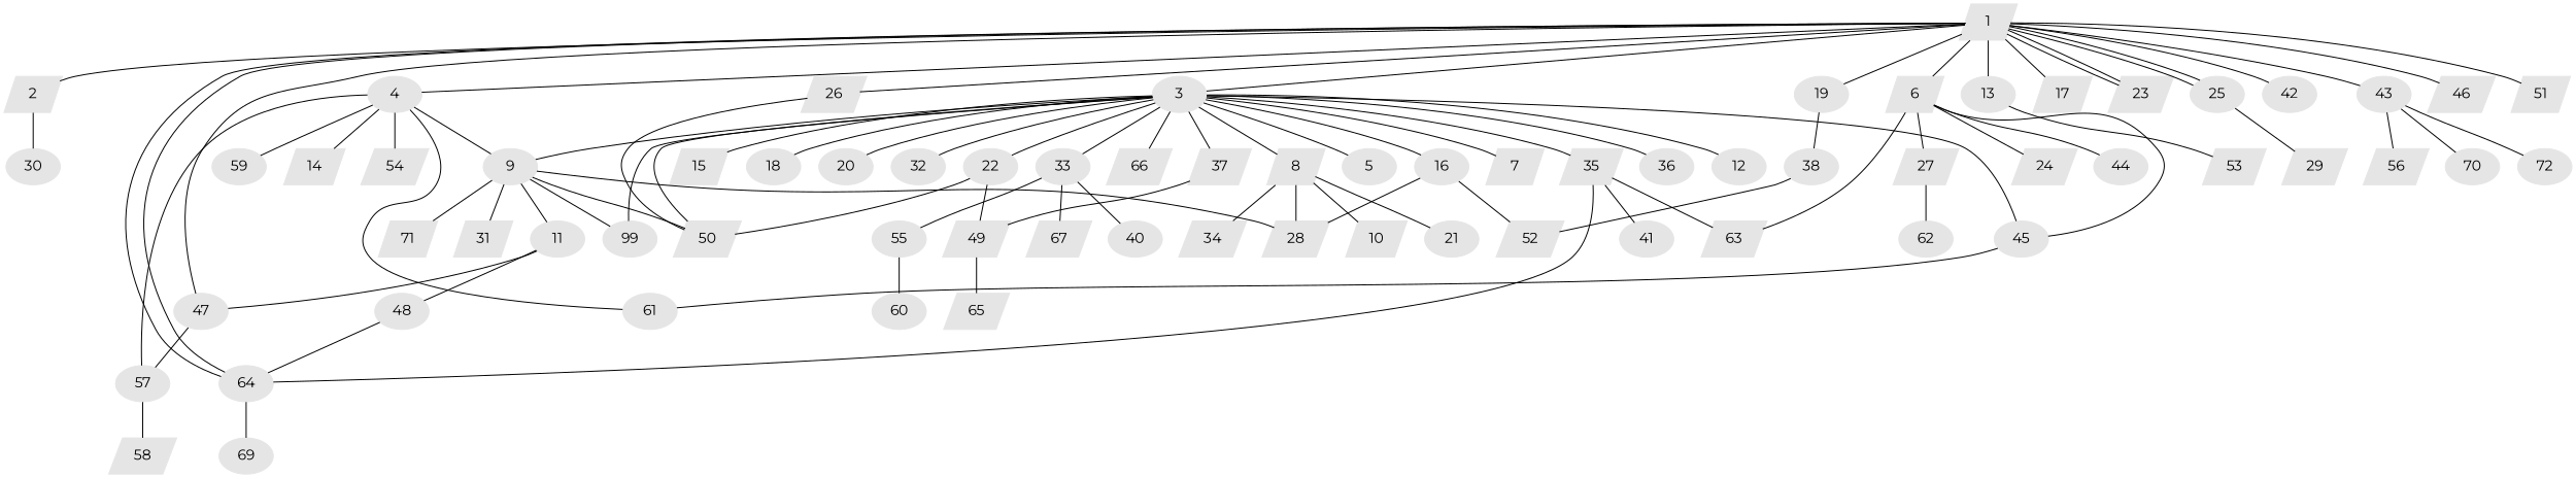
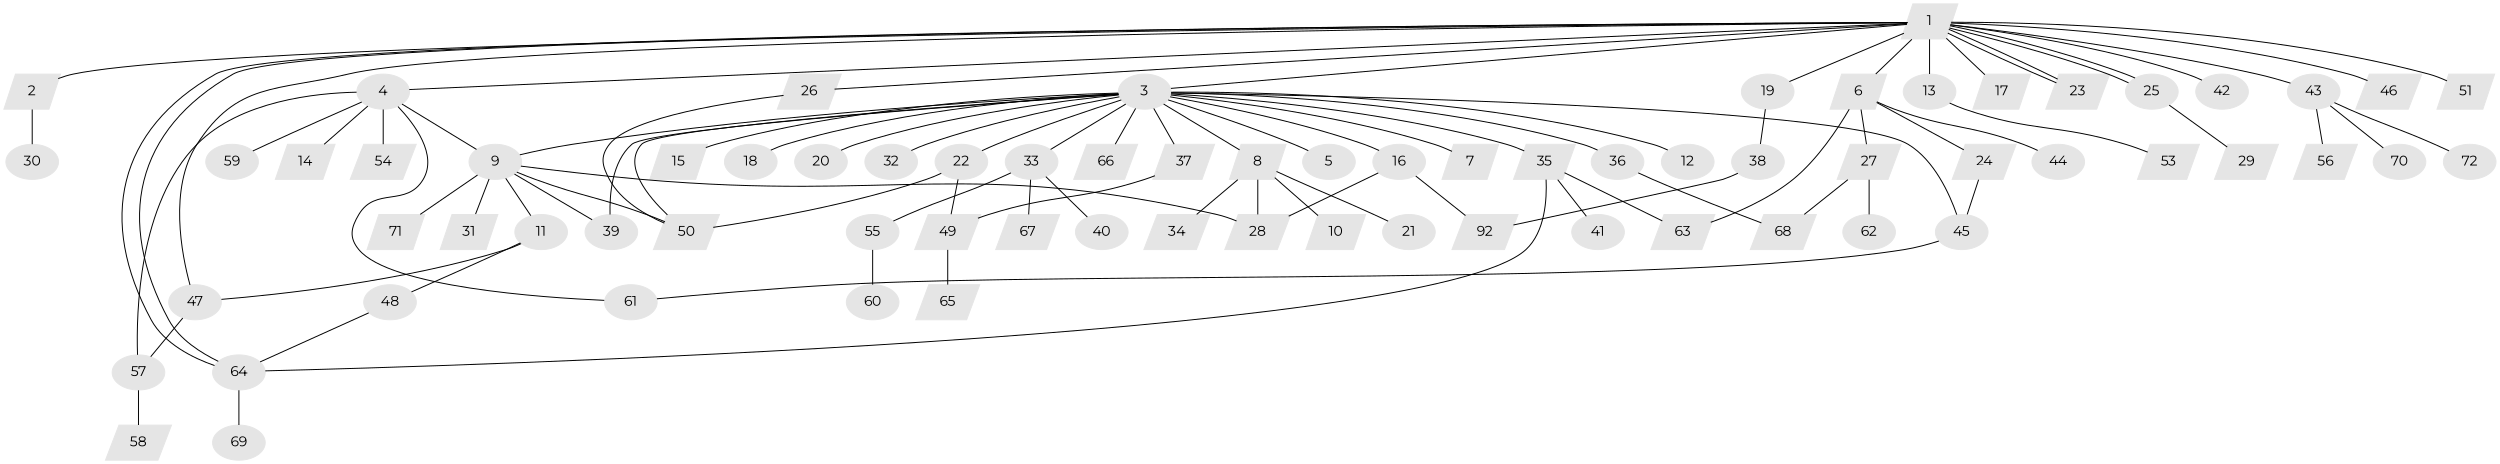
  graph {
    fontname=Montserrat
    node [color=gray90 fontname=Montserrat shape=ellipse style=filled]
    edge [fontname=Montserrat]
    1 [shape=parallelogram]
    2 [shape=parallelogram]
    3
    4
    6 [shape=parallelogram]
    13
    17 [shape=parallelogram]
    19
    23 [shape=parallelogram]
    25
    26 [shape=parallelogram]
    42
    43
    46 [shape=parallelogram]
    47
    51 [shape=parallelogram]
    64
    30
    5
    7 [shape=parallelogram]
    8 [shape=parallelogram]
    9
    12
    15 [shape=parallelogram]
    16
    18
    20
    22
    32
    33
    35 [shape=parallelogram]
    36
    37 [shape=parallelogram]
-   39 [label=99]
+   39
    45
    50 [shape=parallelogram]
    66 [shape=parallelogram]
    14 [shape=parallelogram]
    54 [shape=parallelogram]
    57
    59
    61
    24 [shape=parallelogram]
    27 [shape=parallelogram]
    44
    63 [shape=parallelogram]
    53 [shape=parallelogram]
    38
    29 [shape=parallelogram]
    56 [shape=parallelogram]
    70
    72
    69
    10 [shape=parallelogram]
    21
    28 [shape=parallelogram]
    34 [shape=parallelogram]
    11
    31 [shape=parallelogram]
    71 [shape=parallelogram]
-   52 [shape=parallelogram]
+   52 [shape=parallelogram label=92]
    49 [shape=parallelogram]
    40
    55
    67 [shape=parallelogram]
    41
+   68 [shape=parallelogram]
    58 [shape=parallelogram]
    62
    48
    65 [shape=parallelogram]
    60
    1 -- 2
    1 -- 3
    1 -- 4
    1 -- 6
    1 -- 13
    1 -- 17
    1 -- 19
    1 -- 23
    1 -- 23
    1 -- 25
    1 -- 25
    1 -- 26
    1 -- 42
    1 -- 43
    1 -- 46
    1 -- 47
    1 -- 51
    1 -- 64
    1 -- 64
    2 -- 30
    3 -- 5
    3 -- 7
    3 -- 8
    3 -- 9
    3 -- 12
    3 -- 15
    3 -- 16
    3 -- 18
    3 -- 20
    3 -- 22
    3 -- 32
    3 -- 33
    3 -- 35
    3 -- 36
    3 -- 37
    3 -- 39
    3 -- 45
    3 -- 50
    3 -- 66
    4 -- 9
    4 -- 14
    4 -- 54
    4 -- 57
    4 -- 59
    4 -- 61
-   6 -- 45
+   24 -- 45
    6 -- 24
    6 -- 27
    6 -- 44
    6 -- 63
    13 -- 53
    19 -- 38
    25 -- 29
    26 -- 50
    43 -- 56
    43 -- 70
    43 -- 72
    47 -- 57
    64 -- 69
    8 -- 10
    8 -- 21
    8 -- 28
    8 -- 34
    9 -- 39
    9 -- 50
    9 -- 28
    9 -- 11
    9 -- 31
    9 -- 71
    16 -- 28
    16 -- 52
    22 -- 50
    22 -- 49
    33 -- 40
    33 -- 55
    33 -- 67
    35 -- 64
    35 -- 63
    35 -- 41
+   36 -- 68
    37 -- 49
    45 -- 61
    57 -- 58
+   27 -- 68
    27 -- 62
    38 -- 52
    11 -- 47
    11 -- 48
    49 -- 65
    55 -- 60
    48 -- 64
  }
